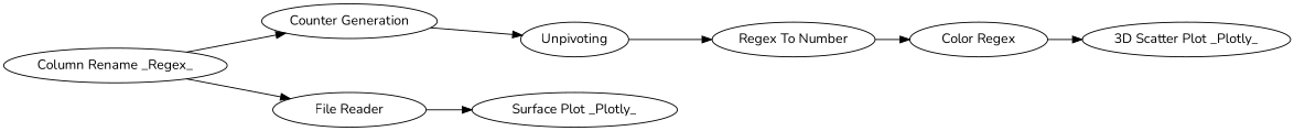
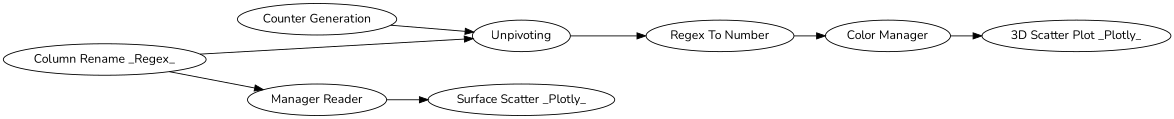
  digraph {
    fontname=Nunito
    rankdir=LR
    node [fontname=Nunito]
    edge [fontname=Nunito]
    n1 [label="Column Rename _Regex_"]
    n2 [label="Counter Generation"]
-   n3 [label="File Reader"]
+   n3 [label="Manager Reader"]
    n4 [label=Unpivoting]
    n5 [label="Regex To Number"]
    n6 [label="3D Scatter Plot _Plotly_"]
-   n7 [label="Surface Plot _Plotly_"]
-   n8 [label="Color Regex"]
-   n1 -> n2
+   n7 [label="Surface Scatter _Plotly_"]
+   n8 [label="Color Manager"]
+   n1 -> n4
    n1 -> n3
    n2 -> n4
    n3 -> n7
    n4 -> n5
    n5 -> n8
    n8 -> n6
  }
